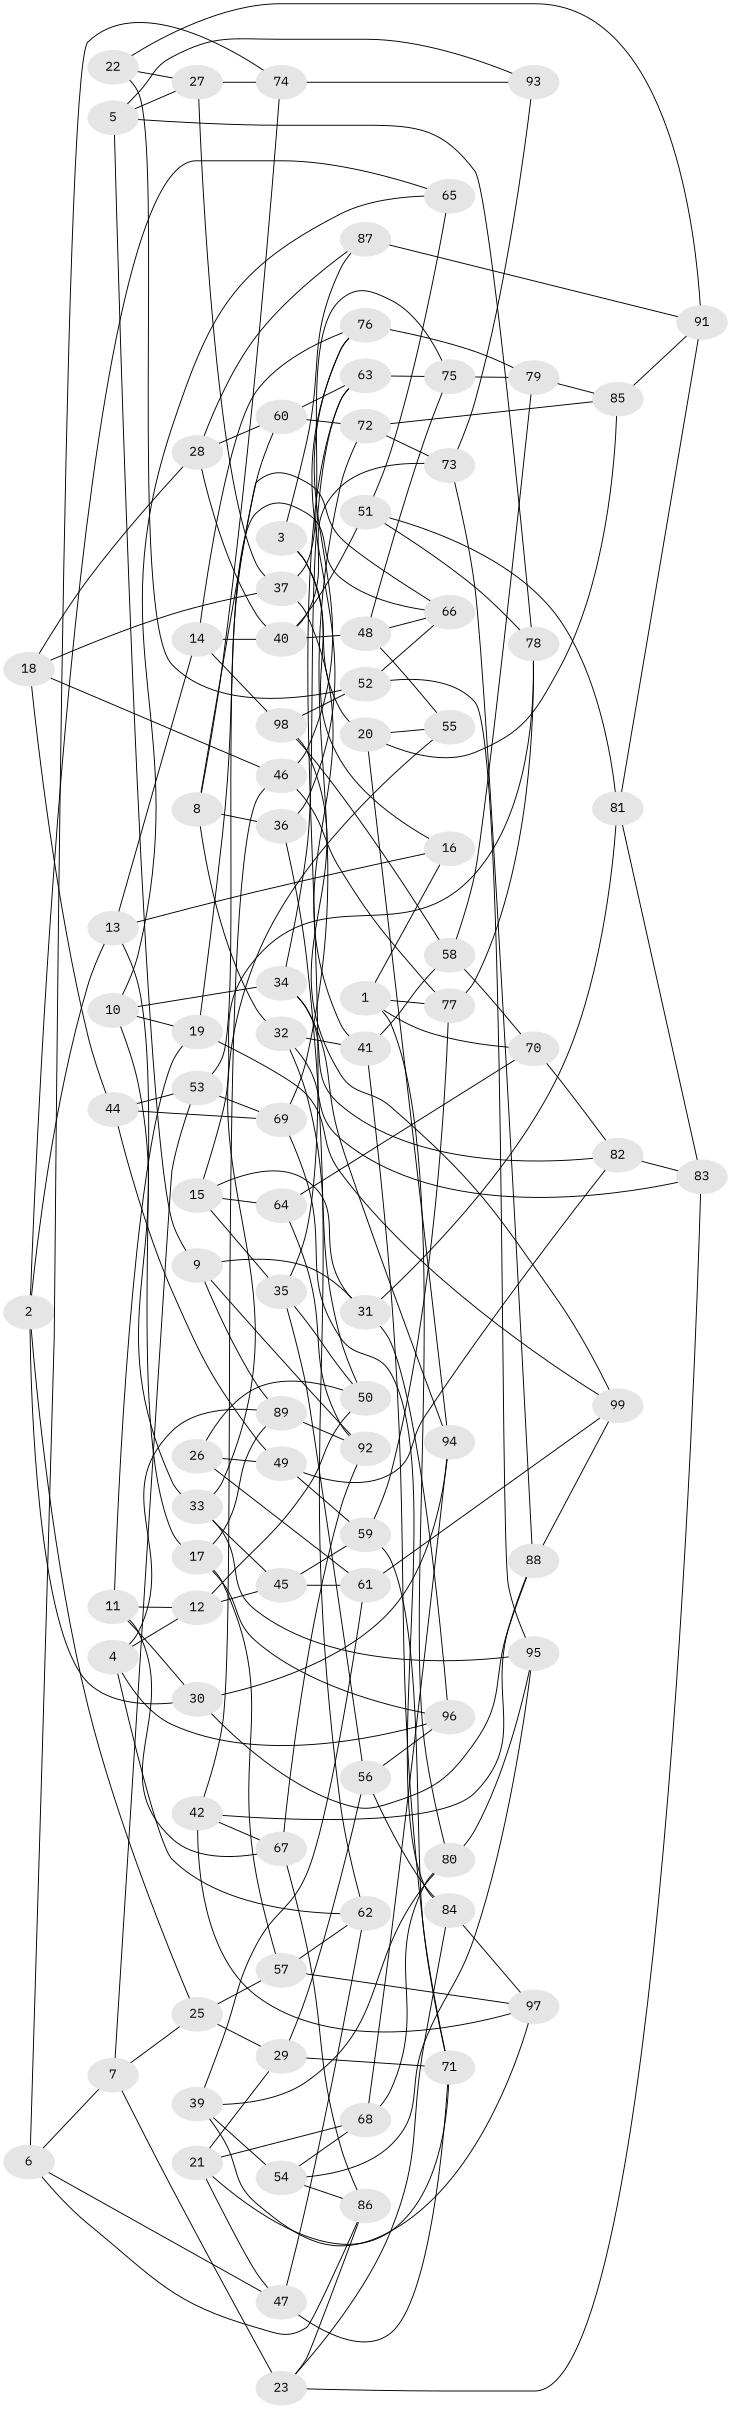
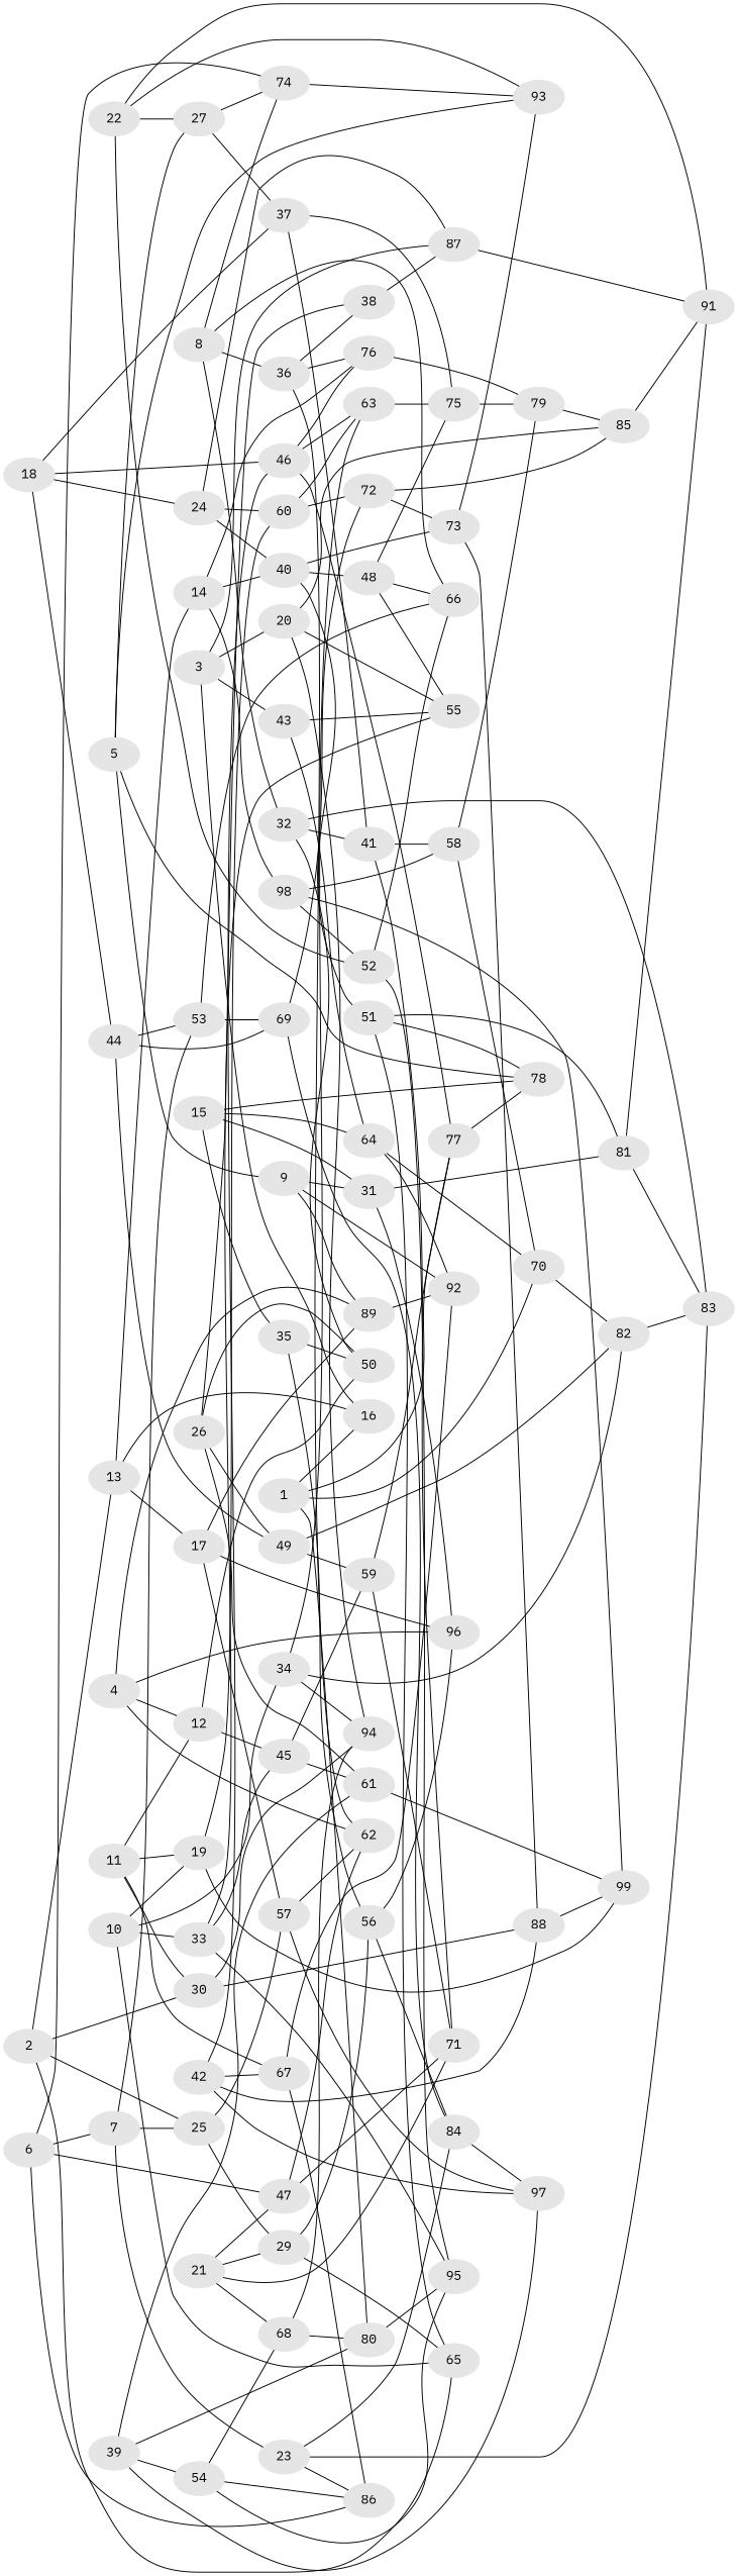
  graph {
    fontname="IBM Plex Mono"
    rankdir=LR
    node [color=gray90 fontname="IBM Plex Mono" style=filled]
    edge [fontname="IBM Plex Mono"]
    1
    16
    70
    77
    80
    82
    78
    95
    2
    13
    25
    30
    65
    14
    17
    57
    29
    94
    88
    3
    20
+   43
    87
    55
    85
    64
    91
    4
    12
    62
    89
    96
    45
    50
    92
    5
    9
    27
    93
    31
    74
    37
    6
    7
    47
    86
    23
    53
    71
    83
    84
    66
    69
    8
    32
    36
    41
    76
+   38
    81
    10
    19
    33
    34
    60
    n66 [label=99]
    63
    11
    67
    61
    59
    n72 [label=98]
    40
    52
    58
    48
    51
    73
    79
    15
    35
    56
    97
    18
-   24 [label=28]
+   24
    44
    46
    75
    49
    72
    21
    68
    22
    26
    39
    54
    42
    1 -- 16
    1 -- 70
    1 -- 77
    1 -- 80
    70 -- 82
    77 -- 78
    80 -- 95
    82 -- 83
    2 -- 13
    2 -- 25
    2 -- 30
    2 -- 65
    13 -- 16
    13 -- 14
    13 -- 17
    25 -- 57
    25 -- 29
    30 -- 94
    30 -- 88
    14 -- 76
    14 -- n72
    14 -- 40
    17 -- 57
    17 -- 89
    17 -- 96
    57 -- 62
    57 -- 97
-   29 -- 71
+   29 -- 65
    29 -- 56
    88 -- n66
    3 -- 16
    3 -- 20
+   3 -- 43
    3 -- 87
    20 -- 94
    20 -- 55
    20 -- 85
+   43 -- 55
+   43 -- 64
    87 -- 91
    85 -- 91
    64 -- 70
    64 -- 92
    4 -- 12
    4 -- 62
    4 -- 89
    4 -- 96
    12 -- 45
    12 -- 50
    89 -- 92
    45 -- 61
    45 -- 59
    5 -- 78
    5 -- 9
    5 -- 27
    5 -- 93
    9 -- 89
    9 -- 92
    9 -- 31
    27 -- 74
    27 -- 37
    31 -- 96
    31 -- 81
    74 -- 93
    37 -- 41
    37 -- 75
    6 -- 74
    6 -- 7
    6 -- 47
    6 -- 86
    7 -- 25
    7 -- 23
    7 -- 53
    47 -- 62
    47 -- 71
    23 -- 86
    23 -- 83
    23 -- 84
    53 -- 66
    53 -- 69
    84 -- 97
    69 -- 84
    69 -- 72
    8 -- 74
    8 -- 66
    8 -- 32
    8 -- 36
    32 -- 50
    32 -- 83
    32 -- 41
    36 -- 62
    36 -- 76
+   36 -- 38
    41 -- 71
    41 -- 58
    76 -- 79
+   38 -- 87
    81 -- 91
    81 -- 83
    10 -- 65
    10 -- 19
    10 -- 33
    10 -- 34
    19 -- 60
    19 -- n66
    33 -- 95
    33 -- 55
    33 -- 45
    34 -- 82
    34 -- 94
    34 -- 63
    60 -- 63
    60 -- 72
    63 -- 75
    11 -- 30
    11 -- 12
    11 -- 19
    11 -- 67
    67 -- 92
    67 -- 86
    61 -- n66
    59 -- 77
    59 -- 71
    n72 -- n66
    n72 -- 52
    n72 -- 58
    40 -- 48
    40 -- 51
    40 -- 73
    52 -- 95
    52 -- 66
    58 -- 70
    58 -- 79
    48 -- 55
    48 -- 66
    48 -- 75
    51 -- 78
    51 -- 65
    51 -- 81
    73 -- 88
    73 -- 93
    79 -- 85
    15 -- 78
    15 -- 64
    15 -- 31
    15 -- 35
    35 -- 50
-   35 -- 63
+   46 -- 63
    35 -- 56
    56 -- 96
    56 -- 84
    18 -- 37
    18 -- 24
    18 -- 44
    18 -- 46
    24 -- 87
    24 -- 60
    24 -- 40
    44 -- 53
    44 -- 69
    44 -- 49
    46 -- 77
    46 -- 76
    75 -- 79
    49 -- 82
    49 -- 59
    72 -- 85
    72 -- 73
    21 -- 29
    21 -- 47
    21 -- 71
    21 -- 68
    68 -- 80
    68 -- 94
    22 -- 91
    22 -- 27
+   22 -- 93
    22 -- 52
    26 -- 50
+   26 -- 38
    26 -- 61
    26 -- 49
    39 -- 80
    39 -- 61
    39 -- 97
    39 -- 54
    54 -- 95
    54 -- 86
    54 -- 68
    42 -- 88
    42 -- 67
    42 -- 97
    42 -- 46
  }
